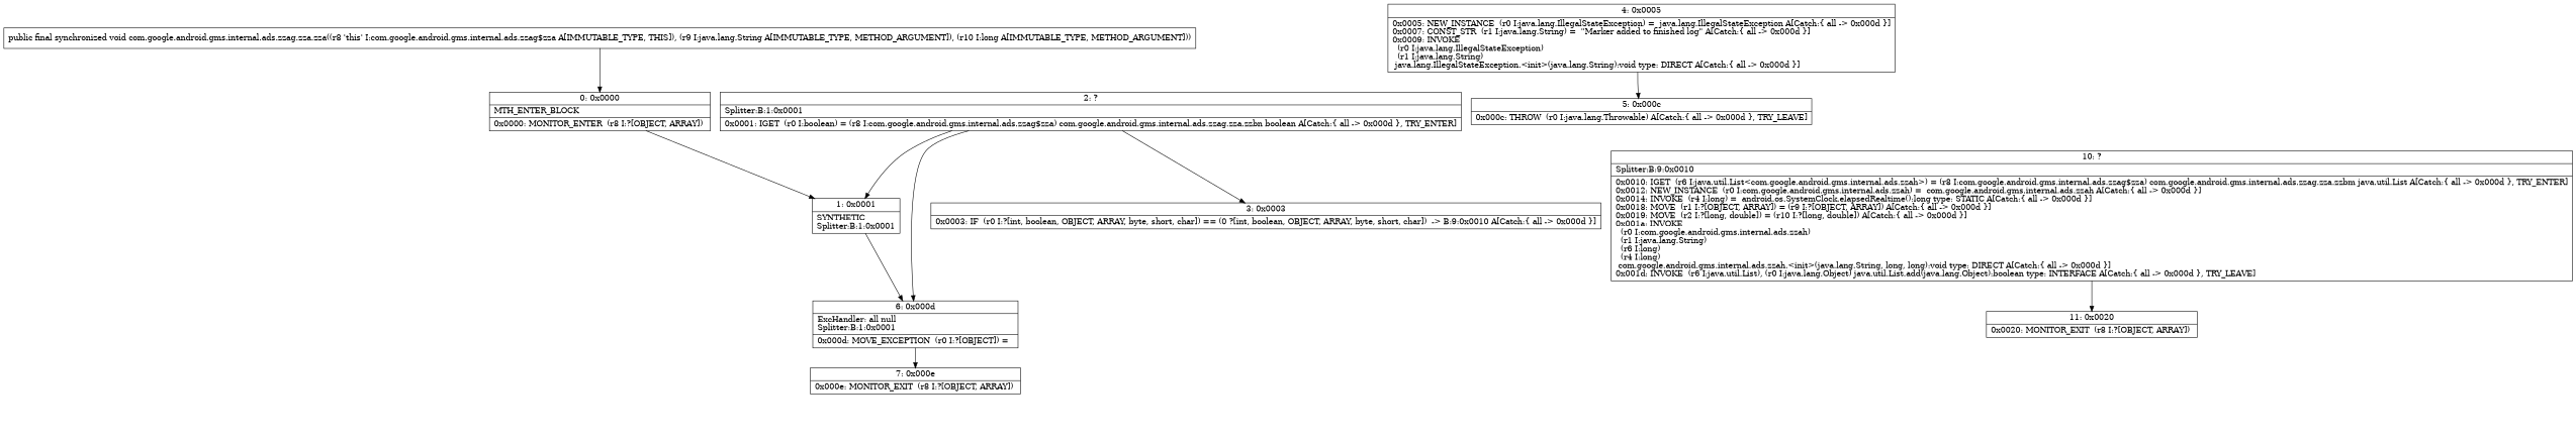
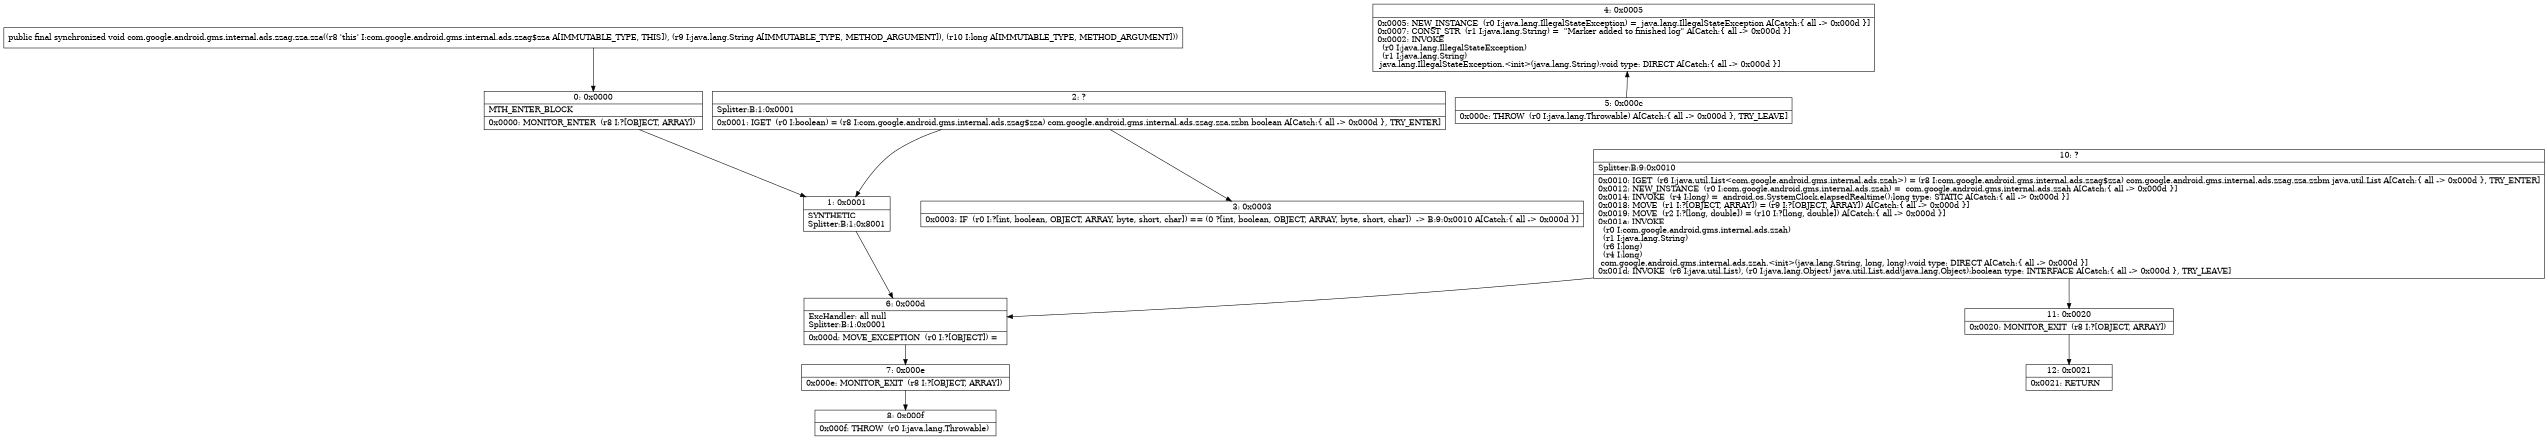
  digraph {
    node [shape=record]
    n1 [label="{0\:\ 0x0000|MTH_ENTER_BLOCK\l|0x0000: MONITOR_ENTER  (r8 I:?[OBJECT, ARRAY]) \l}"]
-   n2 [label="{1\:\ 0x0001|SYNTHETIC\lSplitter:B:1:0x0001\l}"]
+   n2 [label="{1\:\ 0x0001|SYNTHETIC\lSplitter:B:1:0x8001\l}"]
    n3 [label="{6\:\ 0x000d|ExcHandler: all null\lSplitter:B:1:0x0001\l|0x000d: MOVE_EXCEPTION  (r0 I:?[OBJECT]) =  \l}"]
    n4 [label="{2\:\ ?|Splitter:B:1:0x0001\l|0x0001: IGET  (r0 I:boolean) = (r8 I:com.google.android.gms.internal.ads.zzag$zza) com.google.android.gms.internal.ads.zzag.zza.zzbn boolean A[Catch:\{ all \-\> 0x000d \}, TRY_ENTER]\l}"]
    n5 [label="{3\:\ 0x0003|0x0003: IF  (r0 I:?[int, boolean, OBJECT, ARRAY, byte, short, char]) == (0 ?[int, boolean, OBJECT, ARRAY, byte, short, char])  \-\> B:9:0x0010 A[Catch:\{ all \-\> 0x000d \}]\l}"]
    n6 [label="{7\:\ 0x000e|0x000e: MONITOR_EXIT  (r8 I:?[OBJECT, ARRAY]) \l}"]
-   n7 [label="{4\:\ 0x0005|0x0005: NEW_INSTANCE  (r0 I:java.lang.IllegalStateException) =  java.lang.IllegalStateException A[Catch:\{ all \-\> 0x000d \}]\l0x0007: CONST_STR  (r1 I:java.lang.String) =  \"Marker added to finished log\" A[Catch:\{ all \-\> 0x000d \}]\l0x0009: INVOKE  \l  (r0 I:java.lang.IllegalStateException)\l  (r1 I:java.lang.String)\l java.lang.IllegalStateException.\<init\>(java.lang.String):void type: DIRECT A[Catch:\{ all \-\> 0x000d \}]\l}"]
+   n7 [label="{4\:\ 0x0005|0x0005: NEW_INSTANCE  (r0 I:java.lang.IllegalStateException) =  java.lang.IllegalStateException A[Catch:\{ all \-\> 0x000d \}]\l0x0007: CONST_STR  (r1 I:java.lang.String) =  \"Marker added to finished log\" A[Catch:\{ all \-\> 0x000d \}]\l0x0002: INVOKE  \l  (r0 I:java.lang.IllegalStateException)\l  (r1 I:java.lang.String)\l java.lang.IllegalStateException.\<init\>(java.lang.String):void type: DIRECT A[Catch:\{ all \-\> 0x000d \}]\l}"]
    n8 [label="{5\:\ 0x000c|0x000c: THROW  (r0 I:java.lang.Throwable) A[Catch:\{ all \-\> 0x000d \}, TRY_LEAVE]\l}"]
+   n9 [label="{8\:\ 0x000f|0x000f: THROW  (r0 I:java.lang.Throwable) \l}"]
    n10 [label="{10\:\ ?|Splitter:B:9:0x0010\l|0x0010: IGET  (r6 I:java.util.List\<com.google.android.gms.internal.ads.zzah\>) = (r8 I:com.google.android.gms.internal.ads.zzag$zza) com.google.android.gms.internal.ads.zzag.zza.zzbm java.util.List A[Catch:\{ all \-\> 0x000d \}, TRY_ENTER]\l0x0012: NEW_INSTANCE  (r0 I:com.google.android.gms.internal.ads.zzah) =  com.google.android.gms.internal.ads.zzah A[Catch:\{ all \-\> 0x000d \}]\l0x0014: INVOKE  (r4 I:long) =  android.os.SystemClock.elapsedRealtime():long type: STATIC A[Catch:\{ all \-\> 0x000d \}]\l0x0018: MOVE  (r1 I:?[OBJECT, ARRAY]) = (r9 I:?[OBJECT, ARRAY]) A[Catch:\{ all \-\> 0x000d \}]\l0x0019: MOVE  (r2 I:?[long, double]) = (r10 I:?[long, double]) A[Catch:\{ all \-\> 0x000d \}]\l0x001a: INVOKE  \l  (r0 I:com.google.android.gms.internal.ads.zzah)\l  (r1 I:java.lang.String)\l  (r6 I:long)\l  (r4 I:long)\l com.google.android.gms.internal.ads.zzah.\<init\>(java.lang.String, long, long):void type: DIRECT A[Catch:\{ all \-\> 0x000d \}]\l0x001d: INVOKE  (r6 I:java.util.List), (r0 I:java.lang.Object) java.util.List.add(java.lang.Object):boolean type: INTERFACE A[Catch:\{ all \-\> 0x000d \}, TRY_LEAVE]\l}"]
    n11 [label="{11\:\ 0x0020|0x0020: MONITOR_EXIT  (r8 I:?[OBJECT, ARRAY]) \l}"]
+   n12 [label="{12\:\ 0x0021|0x0021: RETURN   \l}"]
    n13 [label="{public final synchronized void com.google.android.gms.internal.ads.zzag.zza.zza((r8 'this' I:com.google.android.gms.internal.ads.zzag$zza A[IMMUTABLE_TYPE, THIS]), (r9 I:java.lang.String A[IMMUTABLE_TYPE, METHOD_ARGUMENT]), (r10 I:long A[IMMUTABLE_TYPE, METHOD_ARGUMENT])) }"]
    n1 -> n2
    n2 -> n3
    n3 -> n6
    n4 -> n2
    n4 -> n5
-   n7 -> n8
-   n4 -> n3
+   n6 -> n9
+   n8 -> n7
+   n10 -> n3
    n10 -> n11
+   n11 -> n12
    n13 -> n1
  }
